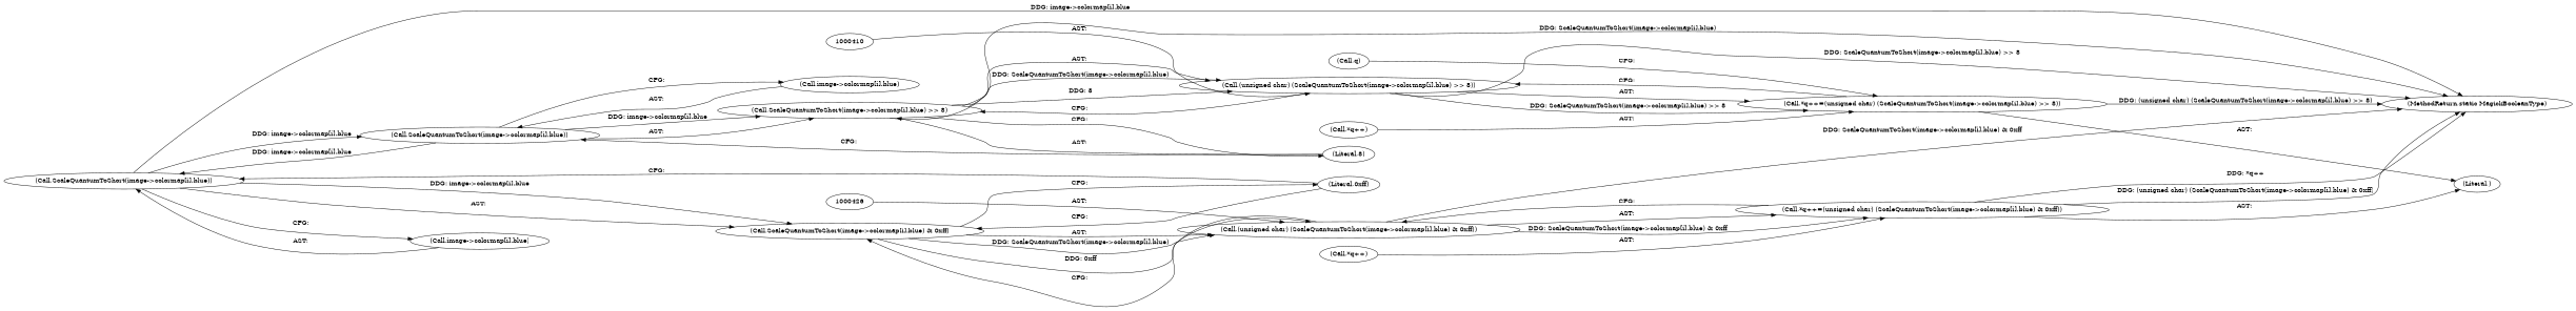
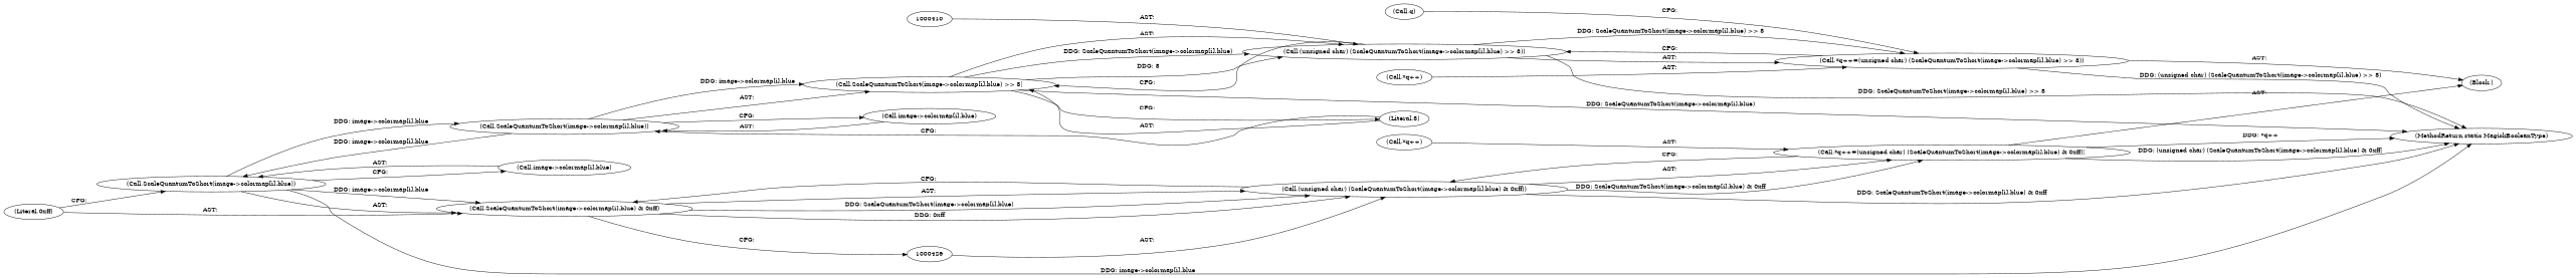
  digraph {
    rankdir=LR
    n1 [label="(Call,ScaleQuantumToShort(image->colormap[i].blue))"]
    n2 [label="(Call,ScaleQuantumToShort(image->colormap[i].blue))"]
    n3 [label="(Call,ScaleQuantumToShort(image->colormap[i].blue) & 0xff)"]
    n4 [label="(MethodReturn,static MagickBooleanType)"]
    n5 [label="(Call,image->colormap[i].blue)"]
    n6 [label="(Call,ScaleQuantumToShort(image->colormap[i].blue) >> 8)"]
    n7 [label="(Call,image->colormap[i].blue)"]
    n8 [label="(Call,(unsigned char) (ScaleQuantumToShort(image->colormap[i].blue) & 0xff))"]
    n9 [label="(Literal,0xff)"]
    n10 [label="(Call,(unsigned char) (ScaleQuantumToShort(image->colormap[i].blue) >> 8))"]
    n11 [label="(Literal,8)"]
    n12 [label="(Call,*q++=(unsigned char) (ScaleQuantumToShort(image->colormap[i].blue) >> 8))"]
-   n13 [label="(Literal,)"]
+   n13 [label="(Block,)"]
    n14 [label="(Call,*q++=(unsigned char) (ScaleQuantumToShort(image->colormap[i].blue) & 0xff))"]
    n15 [label="(Call,q)"]
    n16 [label="(Call,*q++)"]
    n17 [label="(Call,*q++)"]
    1000410
    1000426
    n1 -> n2 [label="DDG: image->colormap[i].blue"]
    n1 -> n3 [label="AST: "]
    n1 -> n3 [label="DDG: image->colormap[i].blue"]
    n1 -> n4 [label="DDG: image->colormap[i].blue"]
    n1 -> n5 [label="CFG: "]
    n2 -> n1 [label="DDG: image->colormap[i].blue"]
    n2 -> n6 [label="AST: "]
    n2 -> n6 [label="DDG: image->colormap[i].blue"]
    n2 -> n7 [label="CFG: "]
    n3 -> n8 [label="AST: "]
    n3 -> n8 [label="DDG: ScaleQuantumToShort(image->colormap[i].blue)"]
    n3 -> n8 [label="DDG: 0xff"]
-   n3 -> n9 [label="CFG: "]
+   n3 -> 1000426 [label="CFG: "]
    n5 -> n1 [label="AST: "]
    n6 -> n4 [label="DDG: ScaleQuantumToShort(image->colormap[i].blue)"]
    n6 -> n10 [label="AST: "]
    n6 -> n10 [label="DDG: ScaleQuantumToShort(image->colormap[i].blue)"]
    n6 -> n10 [label="DDG: 8"]
    n6 -> n11 [label="CFG: "]
    n7 -> n2 [label="AST: "]
    n8 -> n3 [label="CFG: "]
    n8 -> n4 [label="DDG: ScaleQuantumToShort(image->colormap[i].blue) & 0xff"]
    n8 -> n14 [label="AST: "]
    n8 -> n14 [label="DDG: ScaleQuantumToShort(image->colormap[i].blue) & 0xff"]
    n9 -> n1 [label="CFG: "]
-   n9 -> n3 [label="CFG: "]
+   n9 -> n3 [label="AST: "]
    n10 -> n4 [label="DDG: ScaleQuantumToShort(image->colormap[i].blue) >> 8"]
    n10 -> n6 [label="CFG: "]
    n10 -> n12 [label="AST: "]
    n10 -> n12 [label="DDG: ScaleQuantumToShort(image->colormap[i].blue) >> 8"]
    n11 -> n2 [label="CFG: "]
    n11 -> n6 [label="AST: "]
    n12 -> n4 [label="DDG: (unsigned char) (ScaleQuantumToShort(image->colormap[i].blue) >> 8)"]
    n12 -> n10 [label="CFG: "]
    n12 -> n13 [label="AST: "]
    n14 -> n4 [label="DDG: *q++"]
    n14 -> n4 [label="DDG: (unsigned char) (ScaleQuantumToShort(image->colormap[i].blue) & 0xff)"]
    n14 -> n8 [label="CFG: "]
    n14 -> n13 [label="AST: "]
    n15 -> n12 [label="CFG: "]
    n16 -> n12 [label="AST: "]
    n17 -> n14 [label="AST: "]
    1000410 -> n10 [label="AST: "]
    1000426 -> n8 [label="AST: "]
  }
